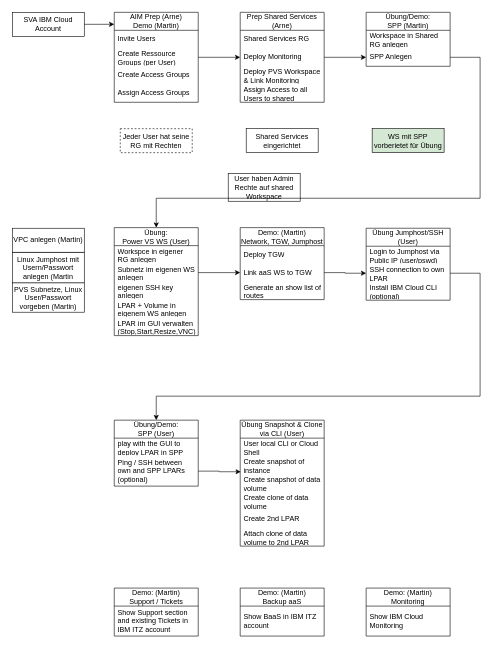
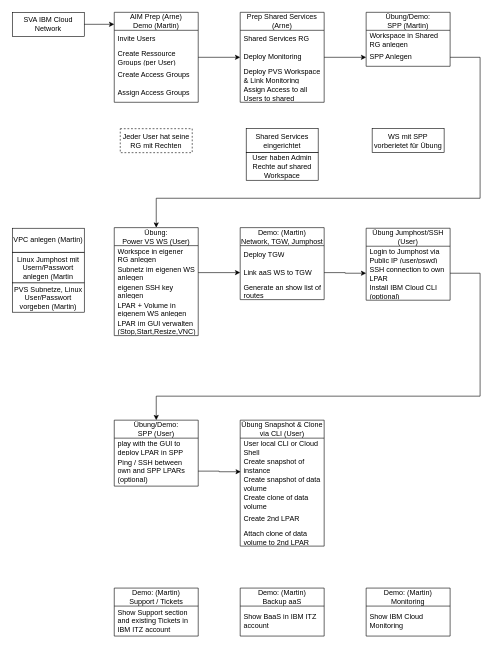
  <mxCell id="0" />
  <mxCell id="1" parent="0" />
- <mxCell id="2" value="SVA IBM Cloud Account" style="rounded=0;whiteSpace=wrap;html=1;" parent="1" vertex="1"><mxGeometry x="20" y="20" width="120" height="40" as="geometry" /></mxCell>
+ <mxCell id="2" value="SVA IBM Cloud Network" style="rounded=0;whiteSpace=wrap;html=1;" parent="1" vertex="1"><mxGeometry x="20" y="20" width="120" height="40" as="geometry" /></mxCell>
  <mxCell id="3" value="AIM Prep (Arne)&lt;div&gt;Demo (Martin)&lt;/div&gt;" style="swimlane;fontStyle=0;childLayout=stackLayout;horizontal=1;startSize=30;horizontalStack=0;resizeParent=1;resizeParentMax=0;resizeLast=0;collapsible=1;marginBottom=0;whiteSpace=wrap;html=1;" parent="1" vertex="1"><mxGeometry x="190" y="20" width="140" height="150" as="geometry"><mxRectangle x="360" y="240" width="160" height="30" as="alternateBounds" /></mxGeometry></mxCell>
  <mxCell id="4" value="Invite Users" style="text;strokeColor=none;fillColor=none;align=left;verticalAlign=middle;spacingLeft=4;spacingRight=4;overflow=hidden;points=[[0,0.5],[1,0.5]];portConstraint=eastwest;rotatable=0;whiteSpace=wrap;html=1;" parent="3" vertex="1"><mxGeometry y="30" width="140" height="30" as="geometry" /></mxCell>
  <mxCell id="5" value="Create Ressource Groups (per User)" style="text;strokeColor=none;fillColor=none;align=left;verticalAlign=middle;spacingLeft=4;spacingRight=4;overflow=hidden;points=[[0,0.5],[1,0.5]];portConstraint=eastwest;rotatable=0;whiteSpace=wrap;html=1;" parent="3" vertex="1"><mxGeometry y="60" width="140" height="30" as="geometry" /></mxCell>
  <mxCell id="6" value="Create Access Groups" style="text;strokeColor=none;fillColor=none;align=left;verticalAlign=middle;spacingLeft=4;spacingRight=4;overflow=hidden;points=[[0,0.5],[1,0.5]];portConstraint=eastwest;rotatable=0;whiteSpace=wrap;html=1;" parent="3" vertex="1"><mxGeometry y="90" width="140" height="30" as="geometry" /></mxCell>
  <mxCell id="7" value="Assign Access Groups" style="text;strokeColor=none;fillColor=none;align=left;verticalAlign=middle;spacingLeft=4;spacingRight=4;overflow=hidden;points=[[0,0.5],[1,0.5]];portConstraint=eastwest;rotatable=0;whiteSpace=wrap;html=1;" parent="3" vertex="1"><mxGeometry y="120" width="140" height="30" as="geometry" /></mxCell>
  <mxCell id="8" value="Übung/Demo:&lt;br&gt;SPP (Martin)" style="swimlane;fontStyle=0;childLayout=stackLayout;horizontal=1;startSize=30;horizontalStack=0;resizeParent=1;resizeParentMax=0;resizeLast=0;collapsible=1;marginBottom=0;whiteSpace=wrap;html=1;" parent="1" vertex="1"><mxGeometry x="610" y="20" width="140" height="90" as="geometry" /></mxCell>
  <mxCell id="9" value="Workspace in Shared RG anlegen" style="text;strokeColor=none;fillColor=none;align=left;verticalAlign=middle;spacingLeft=4;spacingRight=4;overflow=hidden;points=[[0,0.5],[1,0.5]];portConstraint=eastwest;rotatable=0;whiteSpace=wrap;html=1;" parent="8" vertex="1"><mxGeometry y="30" width="140" height="30" as="geometry" /></mxCell>
  <mxCell id="10" value="SPP Anlegen" style="text;strokeColor=none;fillColor=none;align=left;verticalAlign=middle;spacingLeft=4;spacingRight=4;overflow=hidden;points=[[0,0.5],[1,0.5]];portConstraint=eastwest;rotatable=0;whiteSpace=wrap;html=1;" parent="8" vertex="1"><mxGeometry y="60" width="140" height="30" as="geometry" /></mxCell>
  <mxCell id="11" style="edgeStyle=orthogonalEdgeStyle;rounded=0;orthogonalLoop=1;jettySize=auto;html=1;exitX=1;exitY=0.5;exitDx=0;exitDy=0;entryX=0;entryY=0.133;entryDx=0;entryDy=0;entryPerimeter=0;" parent="1" source="2" target="3" edge="1"><mxGeometry relative="1" as="geometry" /></mxCell>
  <mxCell id="12" value="Jeder User hat seine RG mit Rechten" style="rounded=0;whiteSpace=wrap;html=1;dashed=1;" parent="1" vertex="1"><mxGeometry x="200" y="214" width="120" height="40" as="geometry" /></mxCell>
  <mxCell id="13" value="Prep&amp;nbsp;&lt;span style=&quot;background-color: transparent; color: light-dark(rgb(0, 0, 0), rgb(255, 255, 255));&quot;&gt;Shared Services (Arne)&lt;/span&gt;" style="swimlane;fontStyle=0;childLayout=stackLayout;horizontal=1;startSize=30;horizontalStack=0;resizeParent=1;resizeParentMax=0;resizeLast=0;collapsible=1;marginBottom=0;whiteSpace=wrap;html=1;" parent="1" vertex="1"><mxGeometry x="400" y="20" width="140" height="150" as="geometry" /></mxCell>
  <mxCell id="14" value="Shared Services RG" style="text;strokeColor=none;fillColor=none;align=left;verticalAlign=middle;spacingLeft=4;spacingRight=4;overflow=hidden;points=[[0,0.5],[1,0.5]];portConstraint=eastwest;rotatable=0;whiteSpace=wrap;html=1;" parent="13" vertex="1"><mxGeometry y="30" width="140" height="30" as="geometry" /></mxCell>
  <mxCell id="15" value="D&lt;span style=&quot;background-color: transparent; color: light-dark(rgb(0, 0, 0), rgb(255, 255, 255));&quot;&gt;eploy Monitoring&lt;/span&gt;" style="text;strokeColor=none;fillColor=none;align=left;verticalAlign=middle;spacingLeft=4;spacingRight=4;overflow=hidden;points=[[0,0.5],[1,0.5]];portConstraint=eastwest;rotatable=0;whiteSpace=wrap;html=1;" parent="13" vertex="1"><mxGeometry y="60" width="140" height="30" as="geometry" /></mxCell>
  <mxCell id="16" value="Deploy PVS Workspace &amp;amp; Link Monitoring" style="text;strokeColor=none;fillColor=none;align=left;verticalAlign=middle;spacingLeft=4;spacingRight=4;overflow=hidden;points=[[0,0.5],[1,0.5]];portConstraint=eastwest;rotatable=0;whiteSpace=wrap;html=1;" parent="13" vertex="1"><mxGeometry y="90" width="140" height="30" as="geometry" /></mxCell>
  <mxCell id="17" value="Assign Access to all Users to shared Workspace" style="text;strokeColor=none;fillColor=none;align=left;verticalAlign=middle;spacingLeft=4;spacingRight=4;overflow=hidden;points=[[0,0.5],[1,0.5]];portConstraint=eastwest;rotatable=0;whiteSpace=wrap;html=1;" parent="13" vertex="1"><mxGeometry y="120" width="140" height="30" as="geometry" /></mxCell>
  <mxCell id="18" value="Demo: (Martin)&lt;div&gt;Network, TGW, Jumphost&lt;/div&gt;" style="swimlane;fontStyle=0;childLayout=stackLayout;horizontal=1;startSize=30;horizontalStack=0;resizeParent=1;resizeParentMax=0;resizeLast=0;collapsible=1;marginBottom=0;whiteSpace=wrap;html=1;" parent="1" vertex="1"><mxGeometry x="400" y="379" width="140" height="120" as="geometry" /></mxCell>
  <mxCell id="19" value="Deploy TGW" style="text;strokeColor=none;fillColor=none;align=left;verticalAlign=middle;spacingLeft=4;spacingRight=4;overflow=hidden;points=[[0,0.5],[1,0.5]];portConstraint=eastwest;rotatable=0;whiteSpace=wrap;html=1;" parent="18" vertex="1"><mxGeometry y="30" width="140" height="30" as="geometry" /></mxCell>
  <mxCell id="20" value="Link aaS WS to TGW" style="text;strokeColor=none;fillColor=none;align=left;verticalAlign=middle;spacingLeft=4;spacingRight=4;overflow=hidden;points=[[0,0.5],[1,0.5]];portConstraint=eastwest;rotatable=0;whiteSpace=wrap;html=1;" parent="18" vertex="1"><mxGeometry y="60" width="140" height="30" as="geometry" /></mxCell>
  <mxCell id="21" value="Generate an show list of routes" style="text;strokeColor=none;fillColor=none;align=left;verticalAlign=middle;spacingLeft=4;spacingRight=4;overflow=hidden;points=[[0,0.5],[1,0.5]];portConstraint=eastwest;rotatable=0;whiteSpace=wrap;html=1;" parent="18" vertex="1"><mxGeometry y="90" width="140" height="30" as="geometry" /></mxCell>
  <mxCell id="22" value="Shared Services eingerichtet" style="rounded=0;whiteSpace=wrap;html=1;" parent="1" vertex="1"><mxGeometry x="410" y="214" width="120" height="40" as="geometry" /></mxCell>
  <mxCell id="23" value="Übung:&lt;br&gt;Power VS WS (User)" style="swimlane;fontStyle=0;childLayout=stackLayout;horizontal=1;startSize=30;horizontalStack=0;resizeParent=1;resizeParentMax=0;resizeLast=0;collapsible=1;marginBottom=0;whiteSpace=wrap;html=1;" parent="1" vertex="1"><mxGeometry x="190" y="379" width="140" height="180" as="geometry" /></mxCell>
  <mxCell id="24" value="Workspce in eigener RG anlegen" style="text;strokeColor=none;fillColor=none;align=left;verticalAlign=middle;spacingLeft=4;spacingRight=4;overflow=hidden;points=[[0,0.5],[1,0.5]];portConstraint=eastwest;rotatable=0;whiteSpace=wrap;html=1;" parent="23" vertex="1"><mxGeometry y="30" width="140" height="30" as="geometry" /></mxCell>
  <mxCell id="25" value="Subnetz im eigenen WS anlegen" style="text;strokeColor=none;fillColor=none;align=left;verticalAlign=middle;spacingLeft=4;spacingRight=4;overflow=hidden;points=[[0,0.5],[1,0.5]];portConstraint=eastwest;rotatable=0;whiteSpace=wrap;html=1;" parent="23" vertex="1"><mxGeometry y="60" width="140" height="30" as="geometry" /></mxCell>
  <mxCell id="26" value="eigenen SSH key anlegen" style="text;strokeColor=none;fillColor=none;align=left;verticalAlign=middle;spacingLeft=4;spacingRight=4;overflow=hidden;points=[[0,0.5],[1,0.5]];portConstraint=eastwest;rotatable=0;whiteSpace=wrap;html=1;" parent="23" vertex="1"><mxGeometry y="90" width="140" height="30" as="geometry" /></mxCell>
  <mxCell id="27" value="LPAR + Volume in eigenem WS anlegen" style="text;strokeColor=none;fillColor=none;align=left;verticalAlign=middle;spacingLeft=4;spacingRight=4;overflow=hidden;points=[[0,0.5],[1,0.5]];portConstraint=eastwest;rotatable=0;whiteSpace=wrap;html=1;" parent="23" vertex="1"><mxGeometry y="120" width="140" height="30" as="geometry" /></mxCell>
  <mxCell id="28" value="LPAR im GUI verwalten (Stop,Start,Resize,VNC)" style="text;strokeColor=none;fillColor=none;align=left;verticalAlign=middle;spacingLeft=4;spacingRight=4;overflow=hidden;points=[[0,0.5],[1,0.5]];portConstraint=eastwest;rotatable=0;whiteSpace=wrap;html=1;" parent="23" vertex="1"><mxGeometry y="150" width="140" height="30" as="geometry" /></mxCell>
  <mxCell id="29" value="PVS Subnetze, Linux User/Passwort vorgeben (Martin)" style="rounded=0;whiteSpace=wrap;html=1;" parent="1" vertex="1"><mxGeometry x="20" y="471" width="120" height="49" as="geometry" /></mxCell>
  <mxCell id="30" value="Übung/Demo:&lt;br&gt;SPP (User)" style="swimlane;fontStyle=0;childLayout=stackLayout;horizontal=1;startSize=30;horizontalStack=0;resizeParent=1;resizeParentMax=0;resizeLast=0;collapsible=1;marginBottom=0;whiteSpace=wrap;html=1;" parent="1" vertex="1"><mxGeometry x="190" y="700" width="140" height="110" as="geometry" /></mxCell>
  <mxCell id="31" value="play with the GUI to deploy LPAR in SPP" style="text;strokeColor=none;fillColor=none;align=left;verticalAlign=middle;spacingLeft=4;spacingRight=4;overflow=hidden;points=[[0,0.5],[1,0.5]];portConstraint=eastwest;rotatable=0;whiteSpace=wrap;html=1;" parent="30" vertex="1"><mxGeometry y="30" width="140" height="30" as="geometry" /></mxCell>
  <mxCell id="32" value="Ping / SSH between own and SPP LPARs&lt;div&gt;(optional)&lt;/div&gt;" style="text;strokeColor=none;fillColor=none;align=left;verticalAlign=middle;spacingLeft=4;spacingRight=4;overflow=hidden;points=[[0,0.5],[1,0.5]];portConstraint=eastwest;rotatable=0;whiteSpace=wrap;html=1;" parent="30" vertex="1"><mxGeometry y="60" width="140" height="50" as="geometry" /></mxCell>
- <mxCell id="33" value="User haben Admin Rechte auf shared Workspace" style="rounded=0;whiteSpace=wrap;html=1;" parent="1" vertex="1"><mxGeometry x="380" y="289" width="120" height="46" as="geometry" /></mxCell>
+ <mxCell id="33" value="User haben Admin Rechte auf shared Workspace" style="rounded=0;whiteSpace=wrap;html=1;" parent="1" vertex="1"><mxGeometry x="410" y="254" width="120" height="46" as="geometry" /></mxCell>
  <mxCell id="34" value="" style="edgeStyle=orthogonalEdgeStyle;rounded=0;orthogonalLoop=1;jettySize=auto;html=1;" parent="1" source="15" target="10" edge="1"><mxGeometry relative="1" as="geometry" /></mxCell>
  <mxCell id="35" value="" style="edgeStyle=orthogonalEdgeStyle;rounded=0;orthogonalLoop=1;jettySize=auto;html=1;entryX=0;entryY=0.5;entryDx=0;entryDy=0;" parent="1" source="5" target="15" edge="1"><mxGeometry relative="1" as="geometry" /></mxCell>
  <mxCell id="36" value="Linux Jumphost mit Usern/Passwort anlegen (Martin" style="rounded=0;whiteSpace=wrap;html=1;" parent="1" vertex="1"><mxGeometry x="20" y="420" width="120" height="51" as="geometry" /></mxCell>
  <mxCell id="37" value="Demo: (Martin)&lt;div&gt;Support / Tickets&lt;/div&gt;" style="swimlane;fontStyle=0;childLayout=stackLayout;horizontal=1;startSize=30;horizontalStack=0;resizeParent=1;resizeParentMax=0;resizeLast=0;collapsible=1;marginBottom=0;whiteSpace=wrap;html=1;" parent="1" vertex="1"><mxGeometry x="190" y="980" width="140" height="80" as="geometry" /></mxCell>
  <mxCell id="38" value="Show Support section and existing Tickets in IBM ITZ account" style="text;strokeColor=none;fillColor=none;align=left;verticalAlign=middle;spacingLeft=4;spacingRight=4;overflow=hidden;points=[[0,0.5],[1,0.5]];portConstraint=eastwest;rotatable=0;whiteSpace=wrap;html=1;" parent="37" vertex="1"><mxGeometry y="30" width="140" height="50" as="geometry" /></mxCell>
  <mxCell id="39" value="VPC anlegen (Martin)" style="rounded=0;whiteSpace=wrap;html=1;" parent="1" vertex="1"><mxGeometry x="20" y="380" width="120" height="40" as="geometry" /></mxCell>
  <mxCell id="40" value="Übung Jumphost/SSH (User)" style="swimlane;fontStyle=0;childLayout=stackLayout;horizontal=1;startSize=30;horizontalStack=0;resizeParent=1;resizeParentMax=0;resizeLast=0;collapsible=1;marginBottom=0;whiteSpace=wrap;html=1;" parent="1" vertex="1"><mxGeometry x="610" y="380" width="140" height="120" as="geometry" /></mxCell>
  <mxCell id="41" value="Login to Jumphost via Public IP (user/pswd)" style="text;strokeColor=none;fillColor=none;align=left;verticalAlign=middle;spacingLeft=4;spacingRight=4;overflow=hidden;points=[[0,0.5],[1,0.5]];portConstraint=eastwest;rotatable=0;whiteSpace=wrap;html=1;" parent="40" vertex="1"><mxGeometry y="30" width="140" height="30" as="geometry" /></mxCell>
  <mxCell id="42" value="SSH connection to own LPAR" style="text;strokeColor=none;fillColor=none;align=left;verticalAlign=middle;spacingLeft=4;spacingRight=4;overflow=hidden;points=[[0,0.5],[1,0.5]];portConstraint=eastwest;rotatable=0;whiteSpace=wrap;html=1;" parent="40" vertex="1"><mxGeometry y="60" width="140" height="30" as="geometry" /></mxCell>
  <mxCell id="43" value="Install IBM Cloud CLI (optional)" style="text;strokeColor=none;fillColor=none;align=left;verticalAlign=middle;spacingLeft=4;spacingRight=4;overflow=hidden;points=[[0,0.5],[1,0.5]];portConstraint=eastwest;rotatable=0;whiteSpace=wrap;html=1;" parent="40" vertex="1"><mxGeometry y="90" width="140" height="30" as="geometry" /></mxCell>
  <mxCell id="44" value="" style="edgeStyle=orthogonalEdgeStyle;rounded=0;orthogonalLoop=1;jettySize=auto;html=1;entryX=0;entryY=0.5;entryDx=0;entryDy=0;" parent="1" source="25" target="20" edge="1"><mxGeometry relative="1" as="geometry" /></mxCell>
  <mxCell id="45" value="" style="edgeStyle=orthogonalEdgeStyle;rounded=0;orthogonalLoop=1;jettySize=auto;html=1;entryX=0;entryY=0.5;entryDx=0;entryDy=0;" parent="1" source="20" target="42" edge="1"><mxGeometry relative="1" as="geometry" /></mxCell>
  <mxCell id="46" style="edgeStyle=orthogonalEdgeStyle;rounded=0;orthogonalLoop=1;jettySize=auto;html=1;entryX=0.5;entryY=0;entryDx=0;entryDy=0;exitX=1;exitY=0.5;exitDx=0;exitDy=0;" parent="1" source="10" target="23" edge="1"><mxGeometry relative="1" as="geometry"><Array as="points"><mxPoint x="800" y="95" /><mxPoint x="800" y="330" /><mxPoint x="260" y="330" /></Array></mxGeometry></mxCell>
  <mxCell id="47" style="edgeStyle=orthogonalEdgeStyle;rounded=0;orthogonalLoop=1;jettySize=auto;html=1;entryX=0.5;entryY=0;entryDx=0;entryDy=0;exitX=1;exitY=0.5;exitDx=0;exitDy=0;" parent="1" source="42" target="30" edge="1"><mxGeometry relative="1" as="geometry"><Array as="points"><mxPoint x="800" y="455" /><mxPoint x="800" y="660" /><mxPoint x="260" y="660" /></Array></mxGeometry></mxCell>
  <mxCell id="48" value="Übung Snapshot &amp;amp; Clone via CLI (User)" style="swimlane;fontStyle=0;childLayout=stackLayout;horizontal=1;startSize=30;horizontalStack=0;resizeParent=1;resizeParentMax=0;resizeLast=0;collapsible=1;marginBottom=0;whiteSpace=wrap;html=1;" parent="1" vertex="1"><mxGeometry x="400" y="700" width="140" height="210" as="geometry" /></mxCell>
  <mxCell id="49" value="User local CLI or Cloud Shell" style="text;strokeColor=none;fillColor=none;align=left;verticalAlign=middle;spacingLeft=4;spacingRight=4;overflow=hidden;points=[[0,0.5],[1,0.5]];portConstraint=eastwest;rotatable=0;whiteSpace=wrap;html=1;" parent="48" vertex="1"><mxGeometry y="30" width="140" height="30" as="geometry" /></mxCell>
  <mxCell id="50" value="Create snapshot of instance" style="text;strokeColor=none;fillColor=none;align=left;verticalAlign=middle;spacingLeft=4;spacingRight=4;overflow=hidden;points=[[0,0.5],[1,0.5]];portConstraint=eastwest;rotatable=0;whiteSpace=wrap;html=1;" parent="48" vertex="1"><mxGeometry y="60" width="140" height="30" as="geometry" /></mxCell>
  <mxCell id="51" value="Create snapshot of data volume" style="text;strokeColor=none;fillColor=none;align=left;verticalAlign=middle;spacingLeft=4;spacingRight=4;overflow=hidden;points=[[0,0.5],[1,0.5]];portConstraint=eastwest;rotatable=0;whiteSpace=wrap;html=1;" parent="48" vertex="1"><mxGeometry y="90" width="140" height="30" as="geometry" /></mxCell>
  <mxCell id="52" value="Create clone of data volume" style="text;strokeColor=none;fillColor=none;align=left;verticalAlign=middle;spacingLeft=4;spacingRight=4;overflow=hidden;points=[[0,0.5],[1,0.5]];portConstraint=eastwest;rotatable=0;whiteSpace=wrap;html=1;" parent="48" vertex="1"><mxGeometry y="120" width="140" height="30" as="geometry" /></mxCell>
  <mxCell id="53" value="Create 2nd LPAR" style="text;strokeColor=none;fillColor=none;align=left;verticalAlign=middle;spacingLeft=4;spacingRight=4;overflow=hidden;points=[[0,0.5],[1,0.5]];portConstraint=eastwest;rotatable=0;whiteSpace=wrap;html=1;" parent="48" vertex="1"><mxGeometry y="150" width="140" height="30" as="geometry" /></mxCell>
  <mxCell id="54" value="Attach clone of data volume to 2nd LPAR" style="text;strokeColor=none;fillColor=none;align=left;verticalAlign=middle;spacingLeft=4;spacingRight=4;overflow=hidden;points=[[0,0.5],[1,0.5]];portConstraint=eastwest;rotatable=0;whiteSpace=wrap;html=1;" parent="48" vertex="1"><mxGeometry y="180" width="140" height="30" as="geometry" /></mxCell>
  <mxCell id="55" style="edgeStyle=orthogonalEdgeStyle;rounded=0;orthogonalLoop=1;jettySize=auto;html=1;entryX=0.007;entryY=0.867;entryDx=0;entryDy=0;entryPerimeter=0;" parent="1" source="32" target="50" edge="1"><mxGeometry relative="1" as="geometry"><mxPoint x="390" y="785" as="targetPoint" /></mxGeometry></mxCell>
- <mxCell id="56" value="WS mit SPP vorberietet für Übung" style="rounded=0;whiteSpace=wrap;html=1;fillColor=#d5e8d4;" parent="1" vertex="1"><mxGeometry x="620" y="214" width="120" height="40" as="geometry" /></mxCell>
+ <mxCell id="56" value="WS mit SPP vorberietet für Übung" style="rounded=0;whiteSpace=wrap;html=1;" parent="1" vertex="1"><mxGeometry x="620" y="214" width="120" height="40" as="geometry" /></mxCell>
  <mxCell id="57" value="Demo: (Martin)&lt;div&gt;Backup aaS&lt;/div&gt;" style="swimlane;fontStyle=0;childLayout=stackLayout;horizontal=1;startSize=30;horizontalStack=0;resizeParent=1;resizeParentMax=0;resizeLast=0;collapsible=1;marginBottom=0;whiteSpace=wrap;html=1;" vertex="1" parent="1"><mxGeometry x="400" y="980" width="140" height="80" as="geometry" /></mxCell>
  <mxCell id="58" value="Show BaaS in IBM ITZ account" style="text;strokeColor=none;fillColor=none;align=left;verticalAlign=middle;spacingLeft=4;spacingRight=4;overflow=hidden;points=[[0,0.5],[1,0.5]];portConstraint=eastwest;rotatable=0;whiteSpace=wrap;html=1;" vertex="1" parent="57"><mxGeometry y="30" width="140" height="50" as="geometry" /></mxCell>
  <mxCell id="59" value="Demo: (Martin)&lt;div&gt;Monitoring&lt;/div&gt;" style="swimlane;fontStyle=0;childLayout=stackLayout;horizontal=1;startSize=30;horizontalStack=0;resizeParent=1;resizeParentMax=0;resizeLast=0;collapsible=1;marginBottom=0;whiteSpace=wrap;html=1;" vertex="1" parent="1"><mxGeometry x="610" y="980" width="140" height="80" as="geometry" /></mxCell>
  <mxCell id="60" value="Show IBM Cloud Monitoring" style="text;strokeColor=none;fillColor=none;align=left;verticalAlign=middle;spacingLeft=4;spacingRight=4;overflow=hidden;points=[[0,0.5],[1,0.5]];portConstraint=eastwest;rotatable=0;whiteSpace=wrap;html=1;" vertex="1" parent="59"><mxGeometry y="30" width="140" height="50" as="geometry" /></mxCell>
